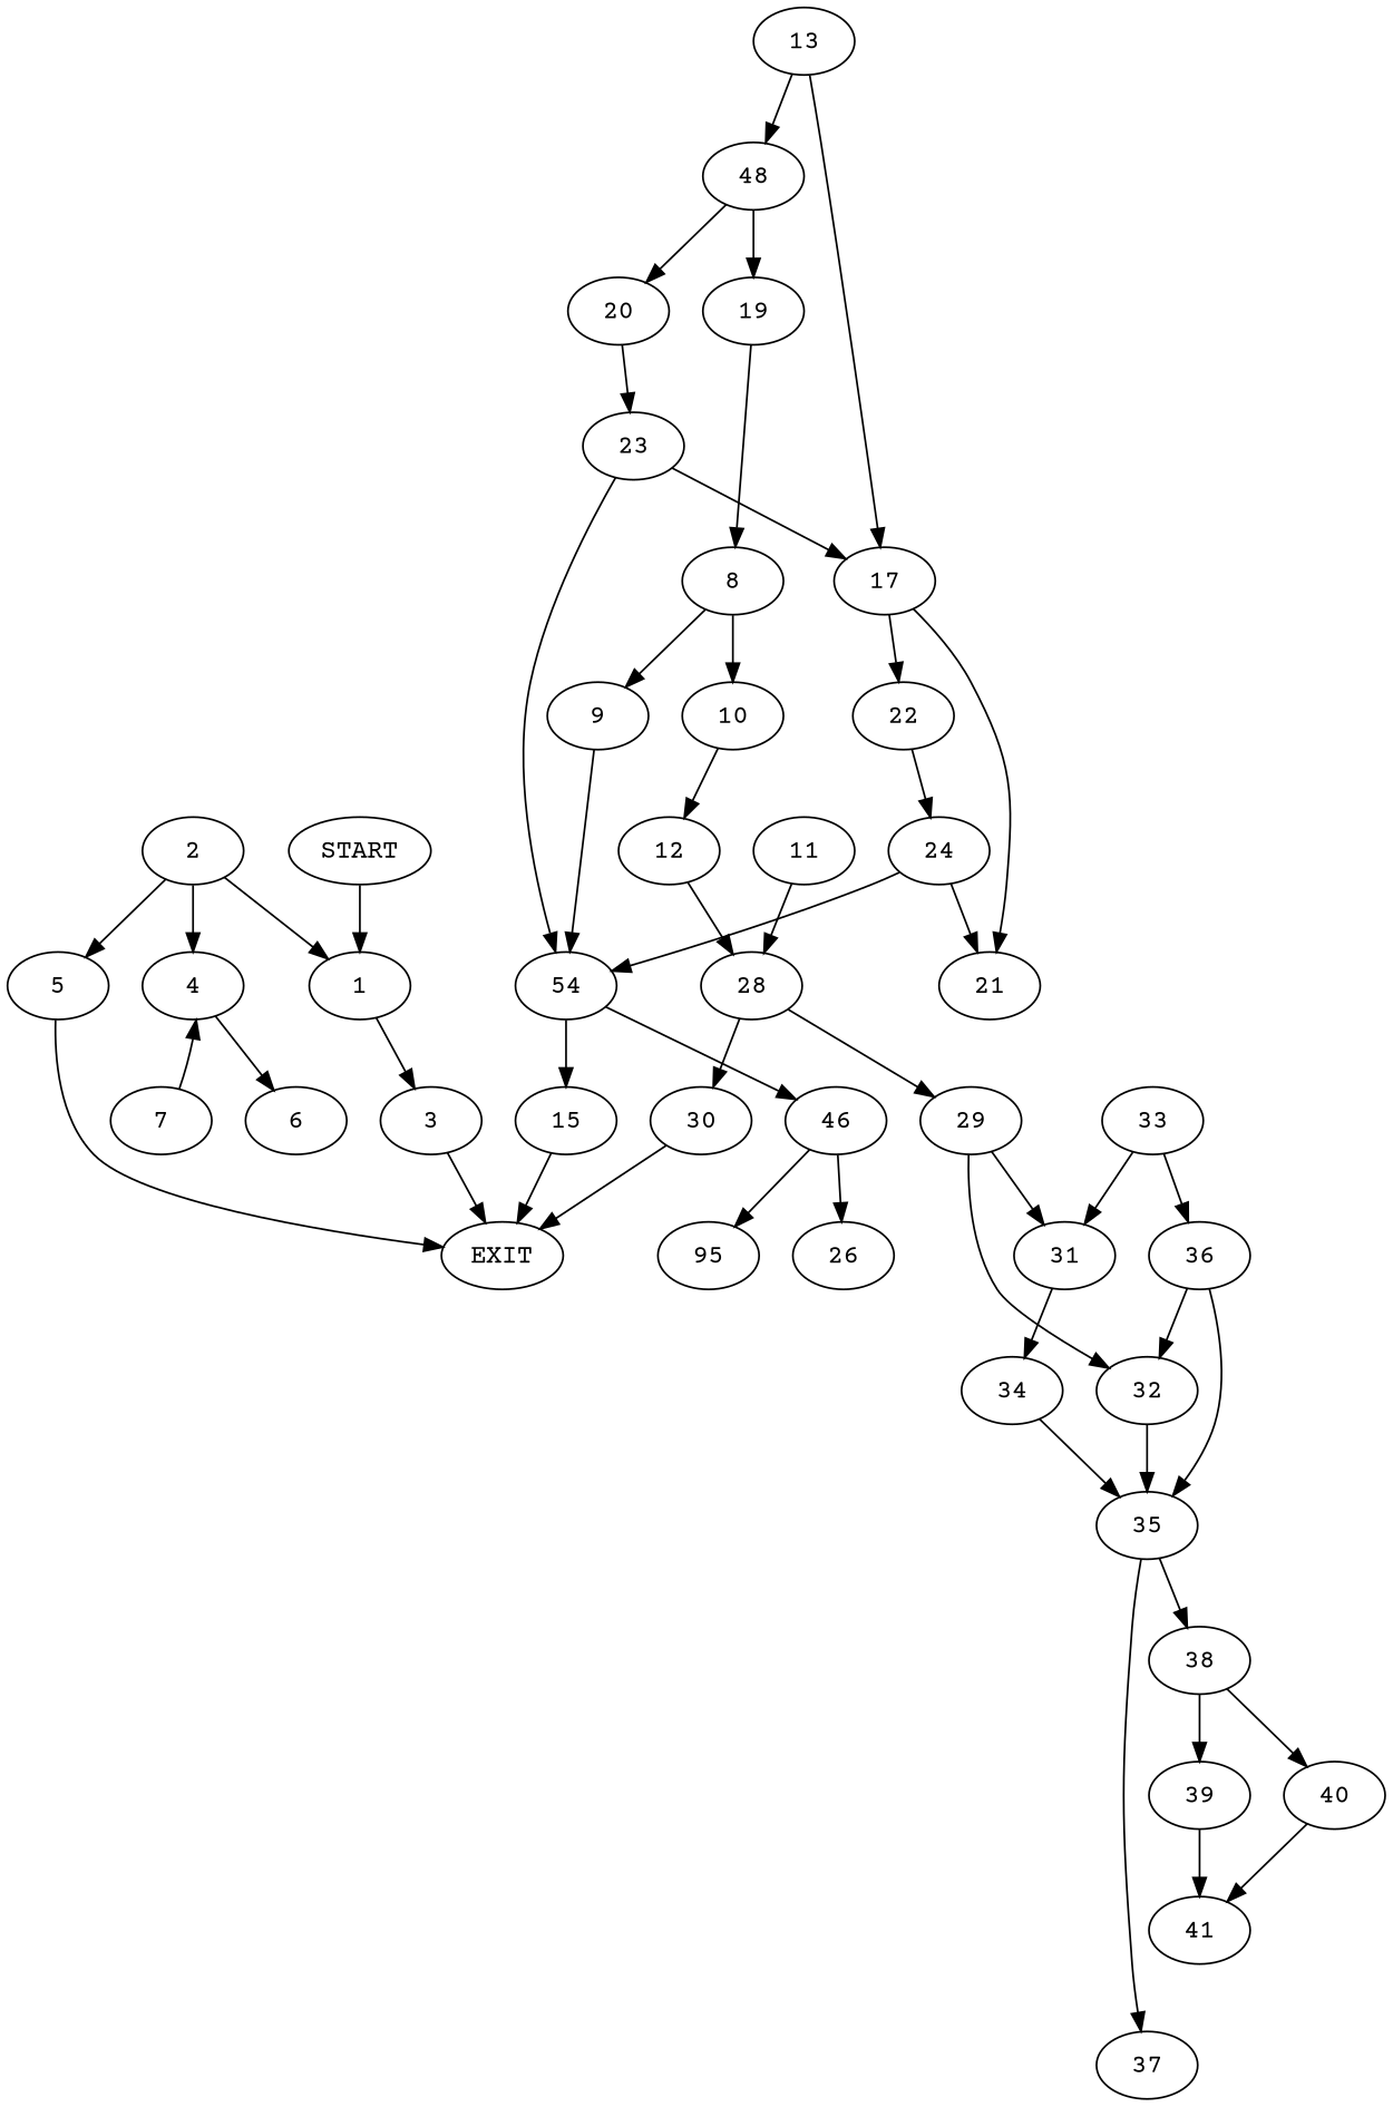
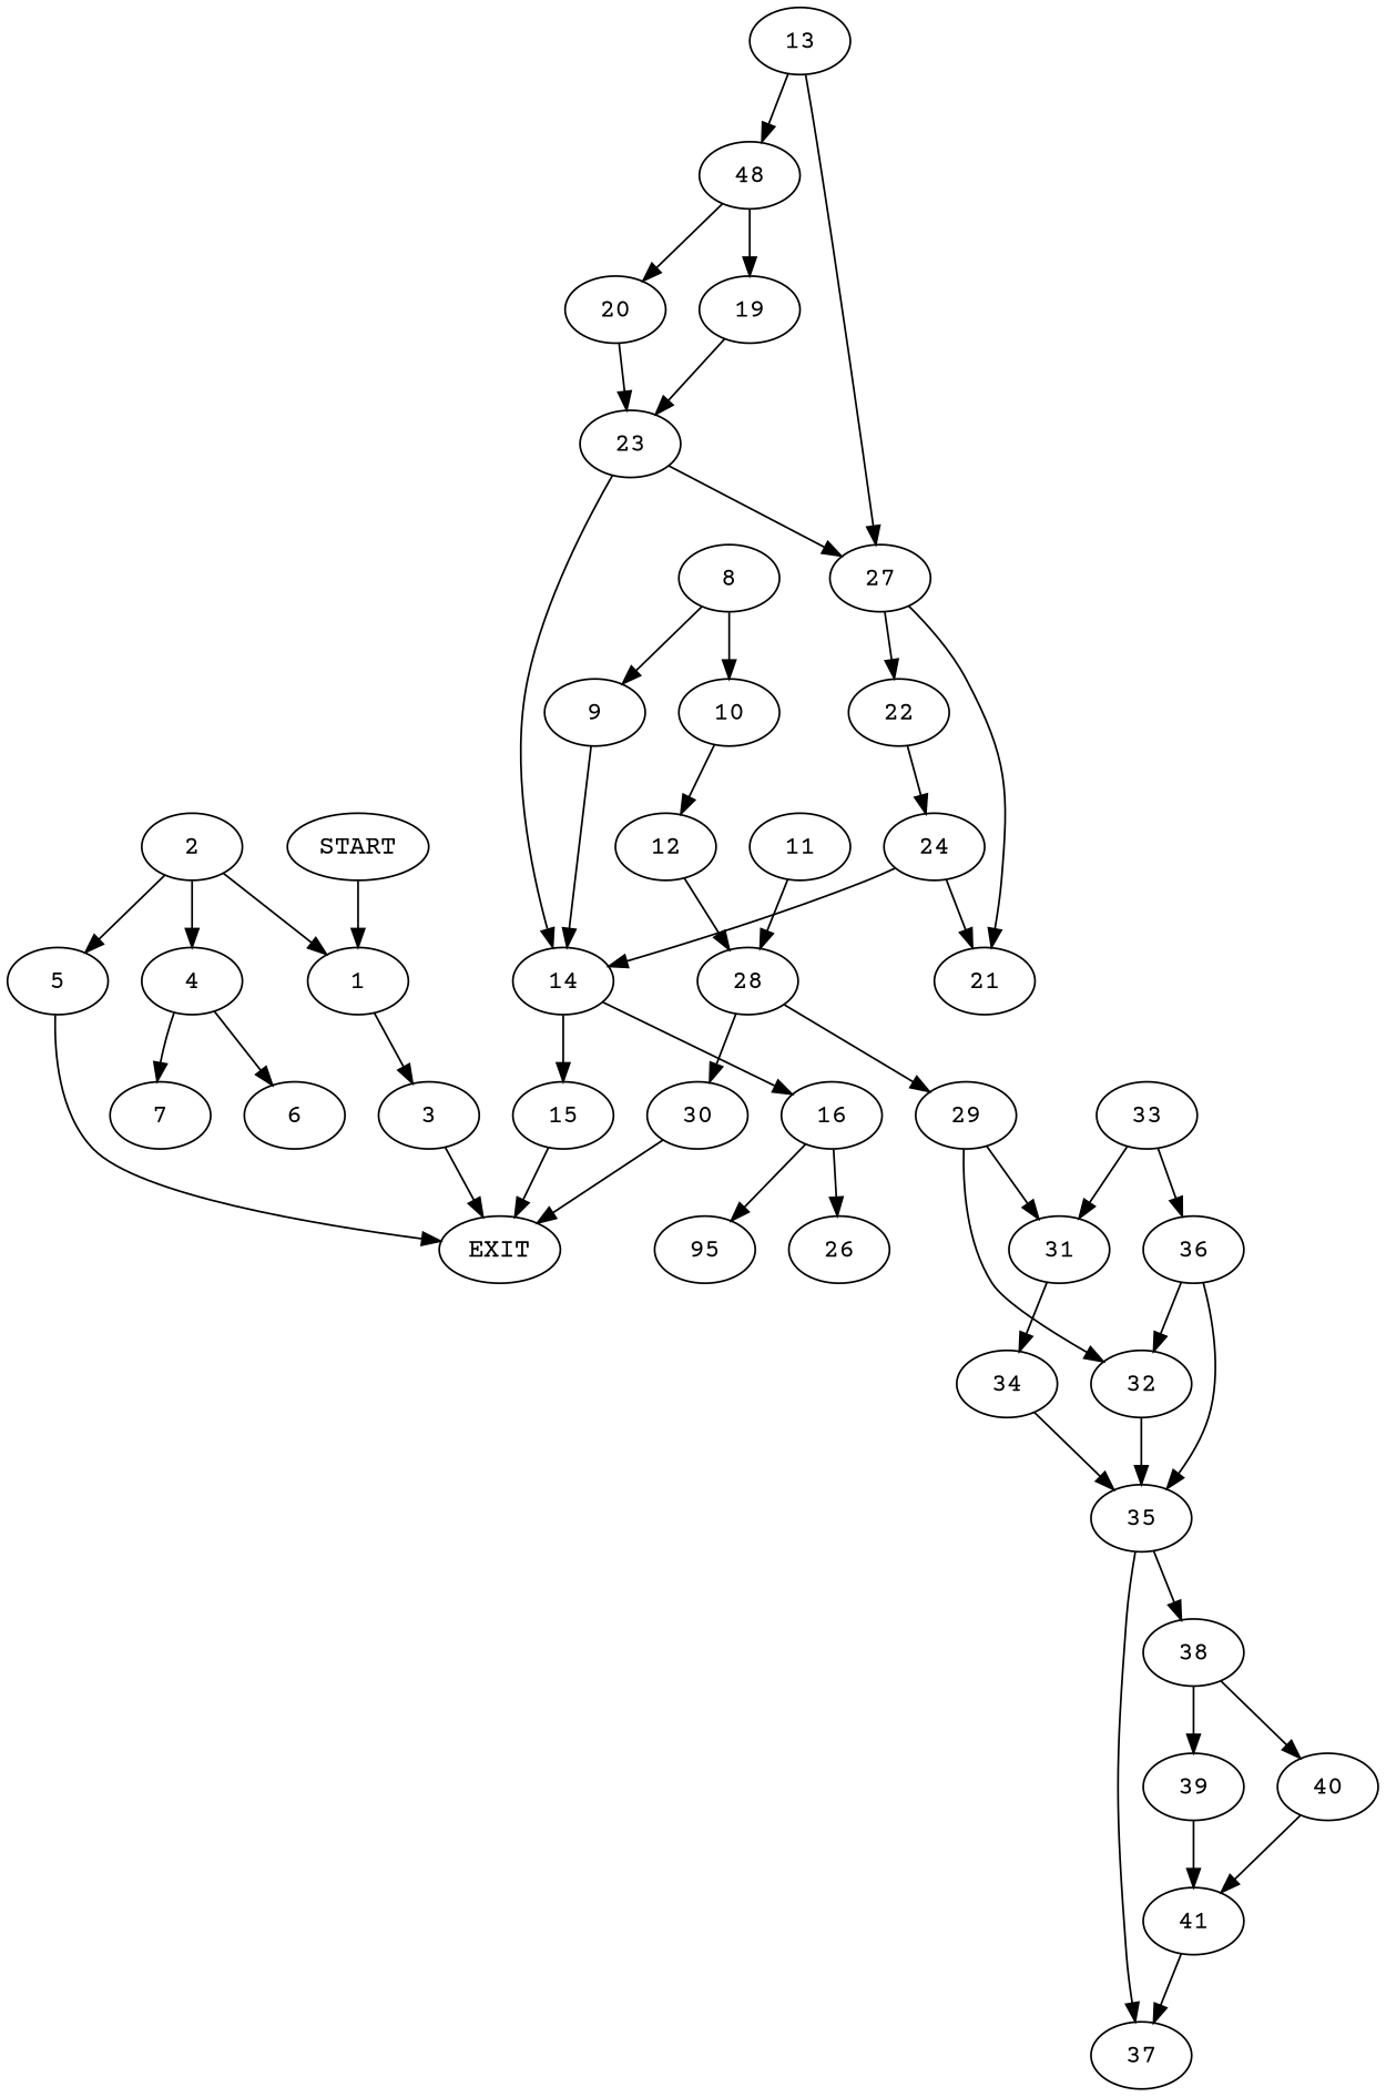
  digraph {
    fontname="Courier Prime"
    node [fontname="Courier Prime"]
    edge [fontname="Courier Prime"]
    n1 [label=START]
    1
    3
    n4 [label=EXIT]
    2
    4
    5
    6
    7
    8
    9
    10
-   14 [label=54]
+   14
    12
    13
-   17
+   17 [label=27]
    n17 [label=48]
    15
-   16 [label=46]
+   16
    11
    28
    29
    30
    21
    22
    19
    20
    n28 [label=95]
    26
    24
    23
    31
    32
    34
    35
    33
    36
    37
    38
    39
    40
    41
    n1 -> 1
    1 -> 3
    3 -> n4
    2 -> 1
    2 -> 4
    2 -> 5
    4 -> 6
-   7 -> 4
+   4 -> 7
    5 -> n4
    8 -> 9
    8 -> 10
    9 -> 14
    10 -> 12
    14 -> 15
    14 -> 16
    12 -> 28
    13 -> 17
    13 -> n17
    17 -> 21
    17 -> 22
    n17 -> 19
    n17 -> 20
    15 -> n4
    16 -> n28
    16 -> 26
    11 -> 28
    28 -> 29
    28 -> 30
    29 -> 31
    29 -> 32
    30 -> n4
    22 -> 24
-   19 -> 8
+   19 -> 23
    20 -> 23
    24 -> 14
    24 -> 21
    23 -> 14
    23 -> 17
    31 -> 34
    32 -> 35
    34 -> 35
    35 -> 37
    35 -> 38
    33 -> 31
    33 -> 36
    36 -> 32
    36 -> 35
    38 -> 39
    38 -> 40
    39 -> 41
    40 -> 41
+   41 -> 37
  }
